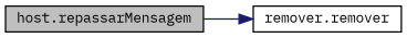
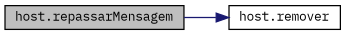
  digraph {
    rankdir=LR
    fontname="IBM Plex Mono"
    node [color=black fontname="IBM Plex Mono" fontsize=10 shape=record style=filled]
    n1 [fillcolor=grey75 fontcolor=black height=0.2 label="host.repassarMensagem" width=0.4]
-   n2 [fillcolor=white height=0.2 label="remover.remover" width=0.4]
+   n2 [fillcolor=white height=0.2 label="host.remover" width=0.4]
    n1 -> n2 [color=midnightblue fontname="IBM Plex Mono" fontsize=10 labelfontname=Helvetica labelfontsize=10 style=solid]
  }
